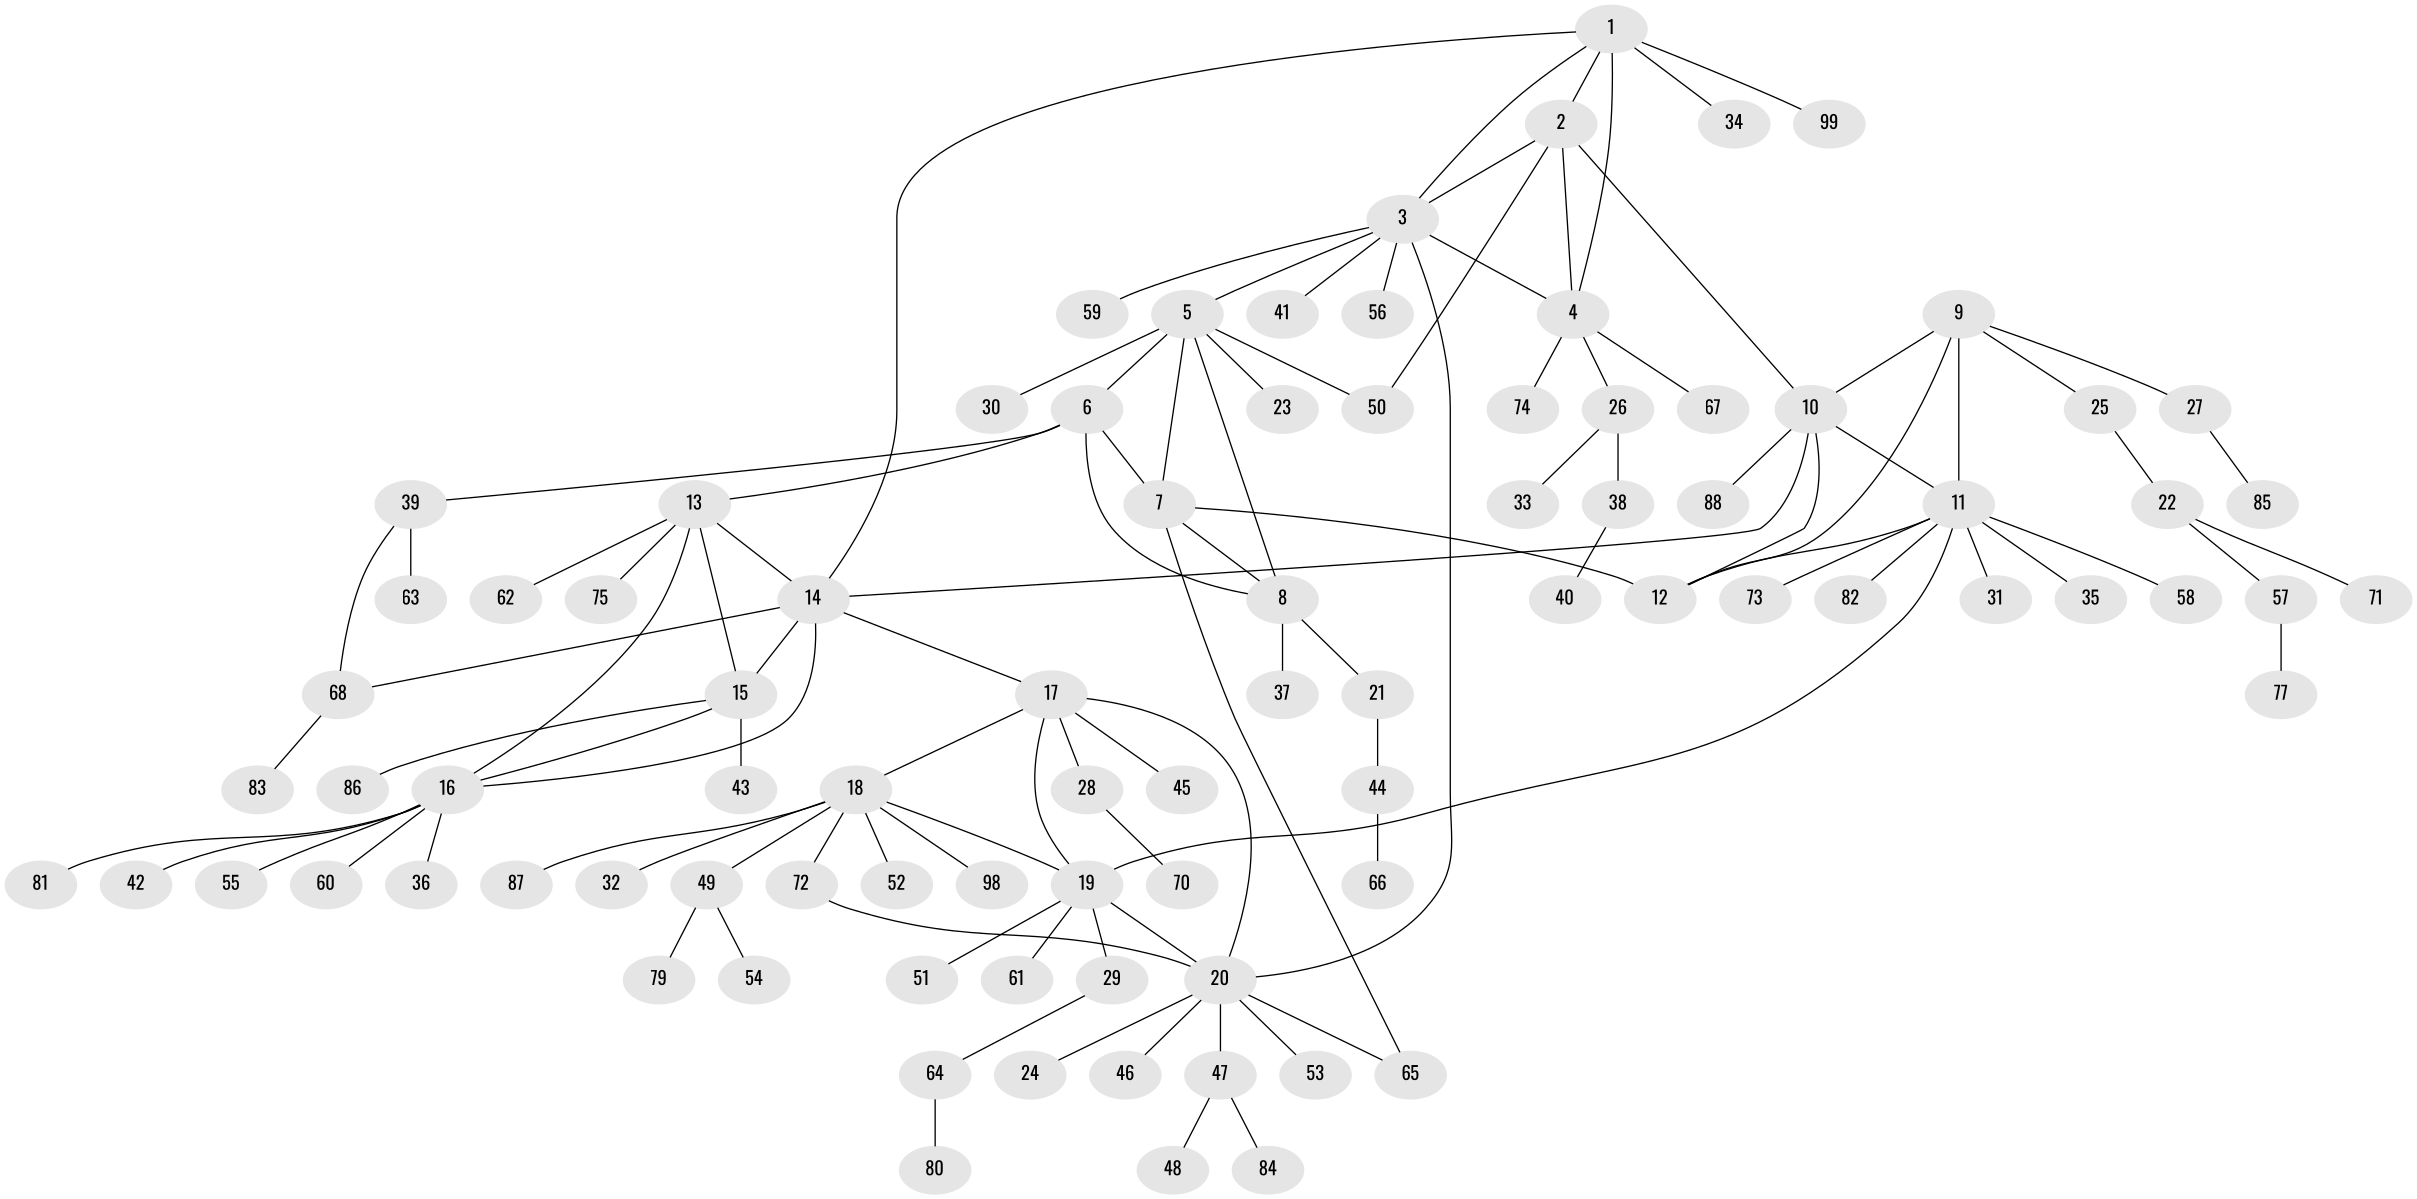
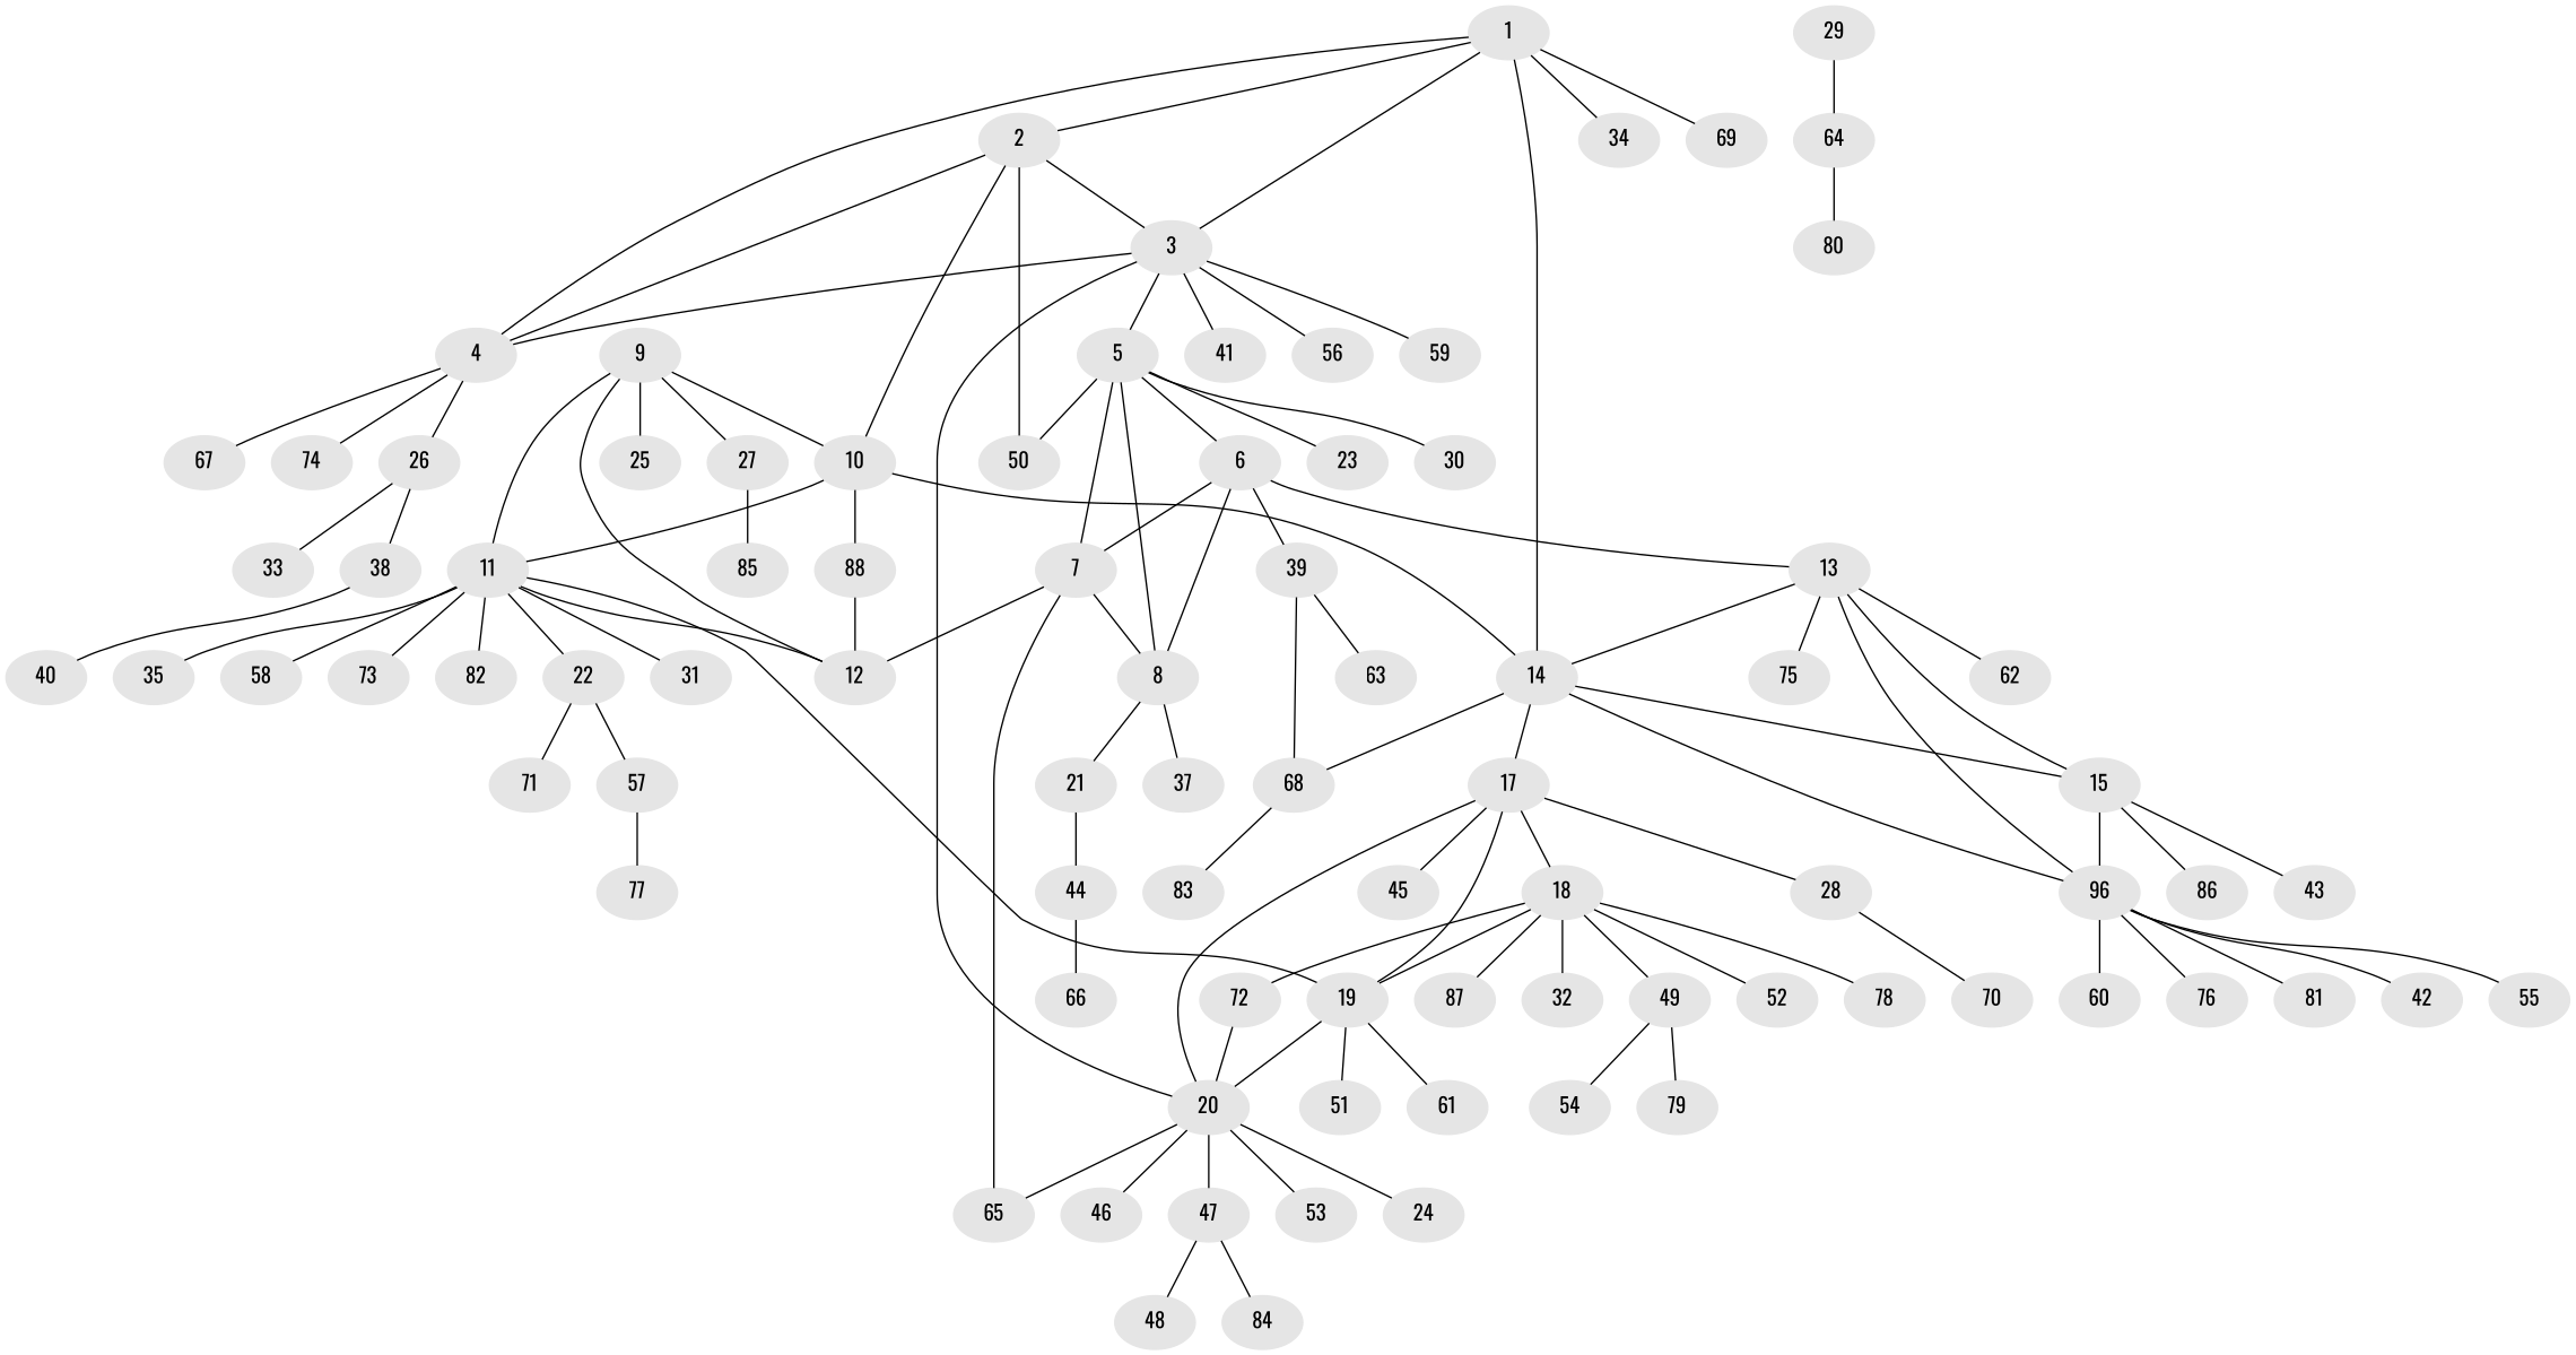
  graph {
    fontname=Oswald
    node [color=gray90 fontname=Oswald style=filled]
    edge [fontname=Oswald]
    1
    2
    3
    4
    14
    34
-   69 [label=99]
+   69
    10
    50
    5
    20
    41
    56
    59
    26
    67
    74
    15
-   16
+   16 [label=96]
    17
    68
    12
    11
    88
    6
    7
    8
    23
    30
    65
    24
    46
    47
    53
    33
    38
    13
    39
    21
    37
    19
    29
    51
    61
    62
    75
    63
    44
    9
    25
    27
    22
    31
    35
    58
    73
    82
    85
    57
    71
    43
    86
    42
    55
    60
-   76 [label=36]
+   76
    81
    18
    28
    45
    83
    32
    49
    52
    72
-   78 [label=98]
+   78
    87
    70
    54
    79
    64
    48
    84
    66
    77
    40
    80
    1 -- 2
    1 -- 3
    1 -- 4
    1 -- 14
    1 -- 34
    1 -- 69
    2 -- 3
    2 -- 4
    2 -- 10
    2 -- 50
    3 -- 4
    3 -- 5
    3 -- 20
    3 -- 41
    3 -- 56
    3 -- 59
    4 -- 26
    4 -- 67
    4 -- 74
    14 -- 15
    14 -- 16
    14 -- 17
    14 -- 68
    10 -- 14
-   10 -- 12
+   88 -- 12
    10 -- 11
    10 -- 88
    5 -- 50
    5 -- 6
    5 -- 7
    5 -- 8
    5 -- 23
    5 -- 30
    20 -- 65
    20 -- 24
    20 -- 46
    20 -- 47
    20 -- 53
    26 -- 33
    26 -- 38
    15 -- 16
    15 -- 43
    15 -- 86
    16 -- 42
    16 -- 55
    16 -- 60
    16 -- 76
    16 -- 81
    17 -- 20
    17 -- 19
    17 -- 18
    17 -- 28
    17 -- 45
    68 -- 83
    11 -- 12
    11 -- 19
-   25 -- 22
+   11 -- 22
    11 -- 31
    11 -- 35
    11 -- 58
    11 -- 73
    11 -- 82
    6 -- 7
    6 -- 8
    6 -- 13
    6 -- 39
    7 -- 12
    7 -- 8
    7 -- 65
    8 -- 21
    8 -- 37
    47 -- 48
    47 -- 84
    38 -- 40
    13 -- 14
    13 -- 15
    13 -- 16
    13 -- 62
    13 -- 75
    39 -- 68
    39 -- 63
    21 -- 44
    19 -- 20
-   19 -- 29
    19 -- 51
    19 -- 61
    29 -- 64
    44 -- 66
    9 -- 10
    9 -- 12
    9 -- 11
    9 -- 25
    9 -- 27
    27 -- 85
    22 -- 57
    22 -- 71
    57 -- 77
    18 -- 19
    18 -- 32
    18 -- 49
    18 -- 52
    18 -- 72
    18 -- 78
    18 -- 87
    28 -- 70
    49 -- 54
    49 -- 79
    72 -- 20
    64 -- 80
  }
